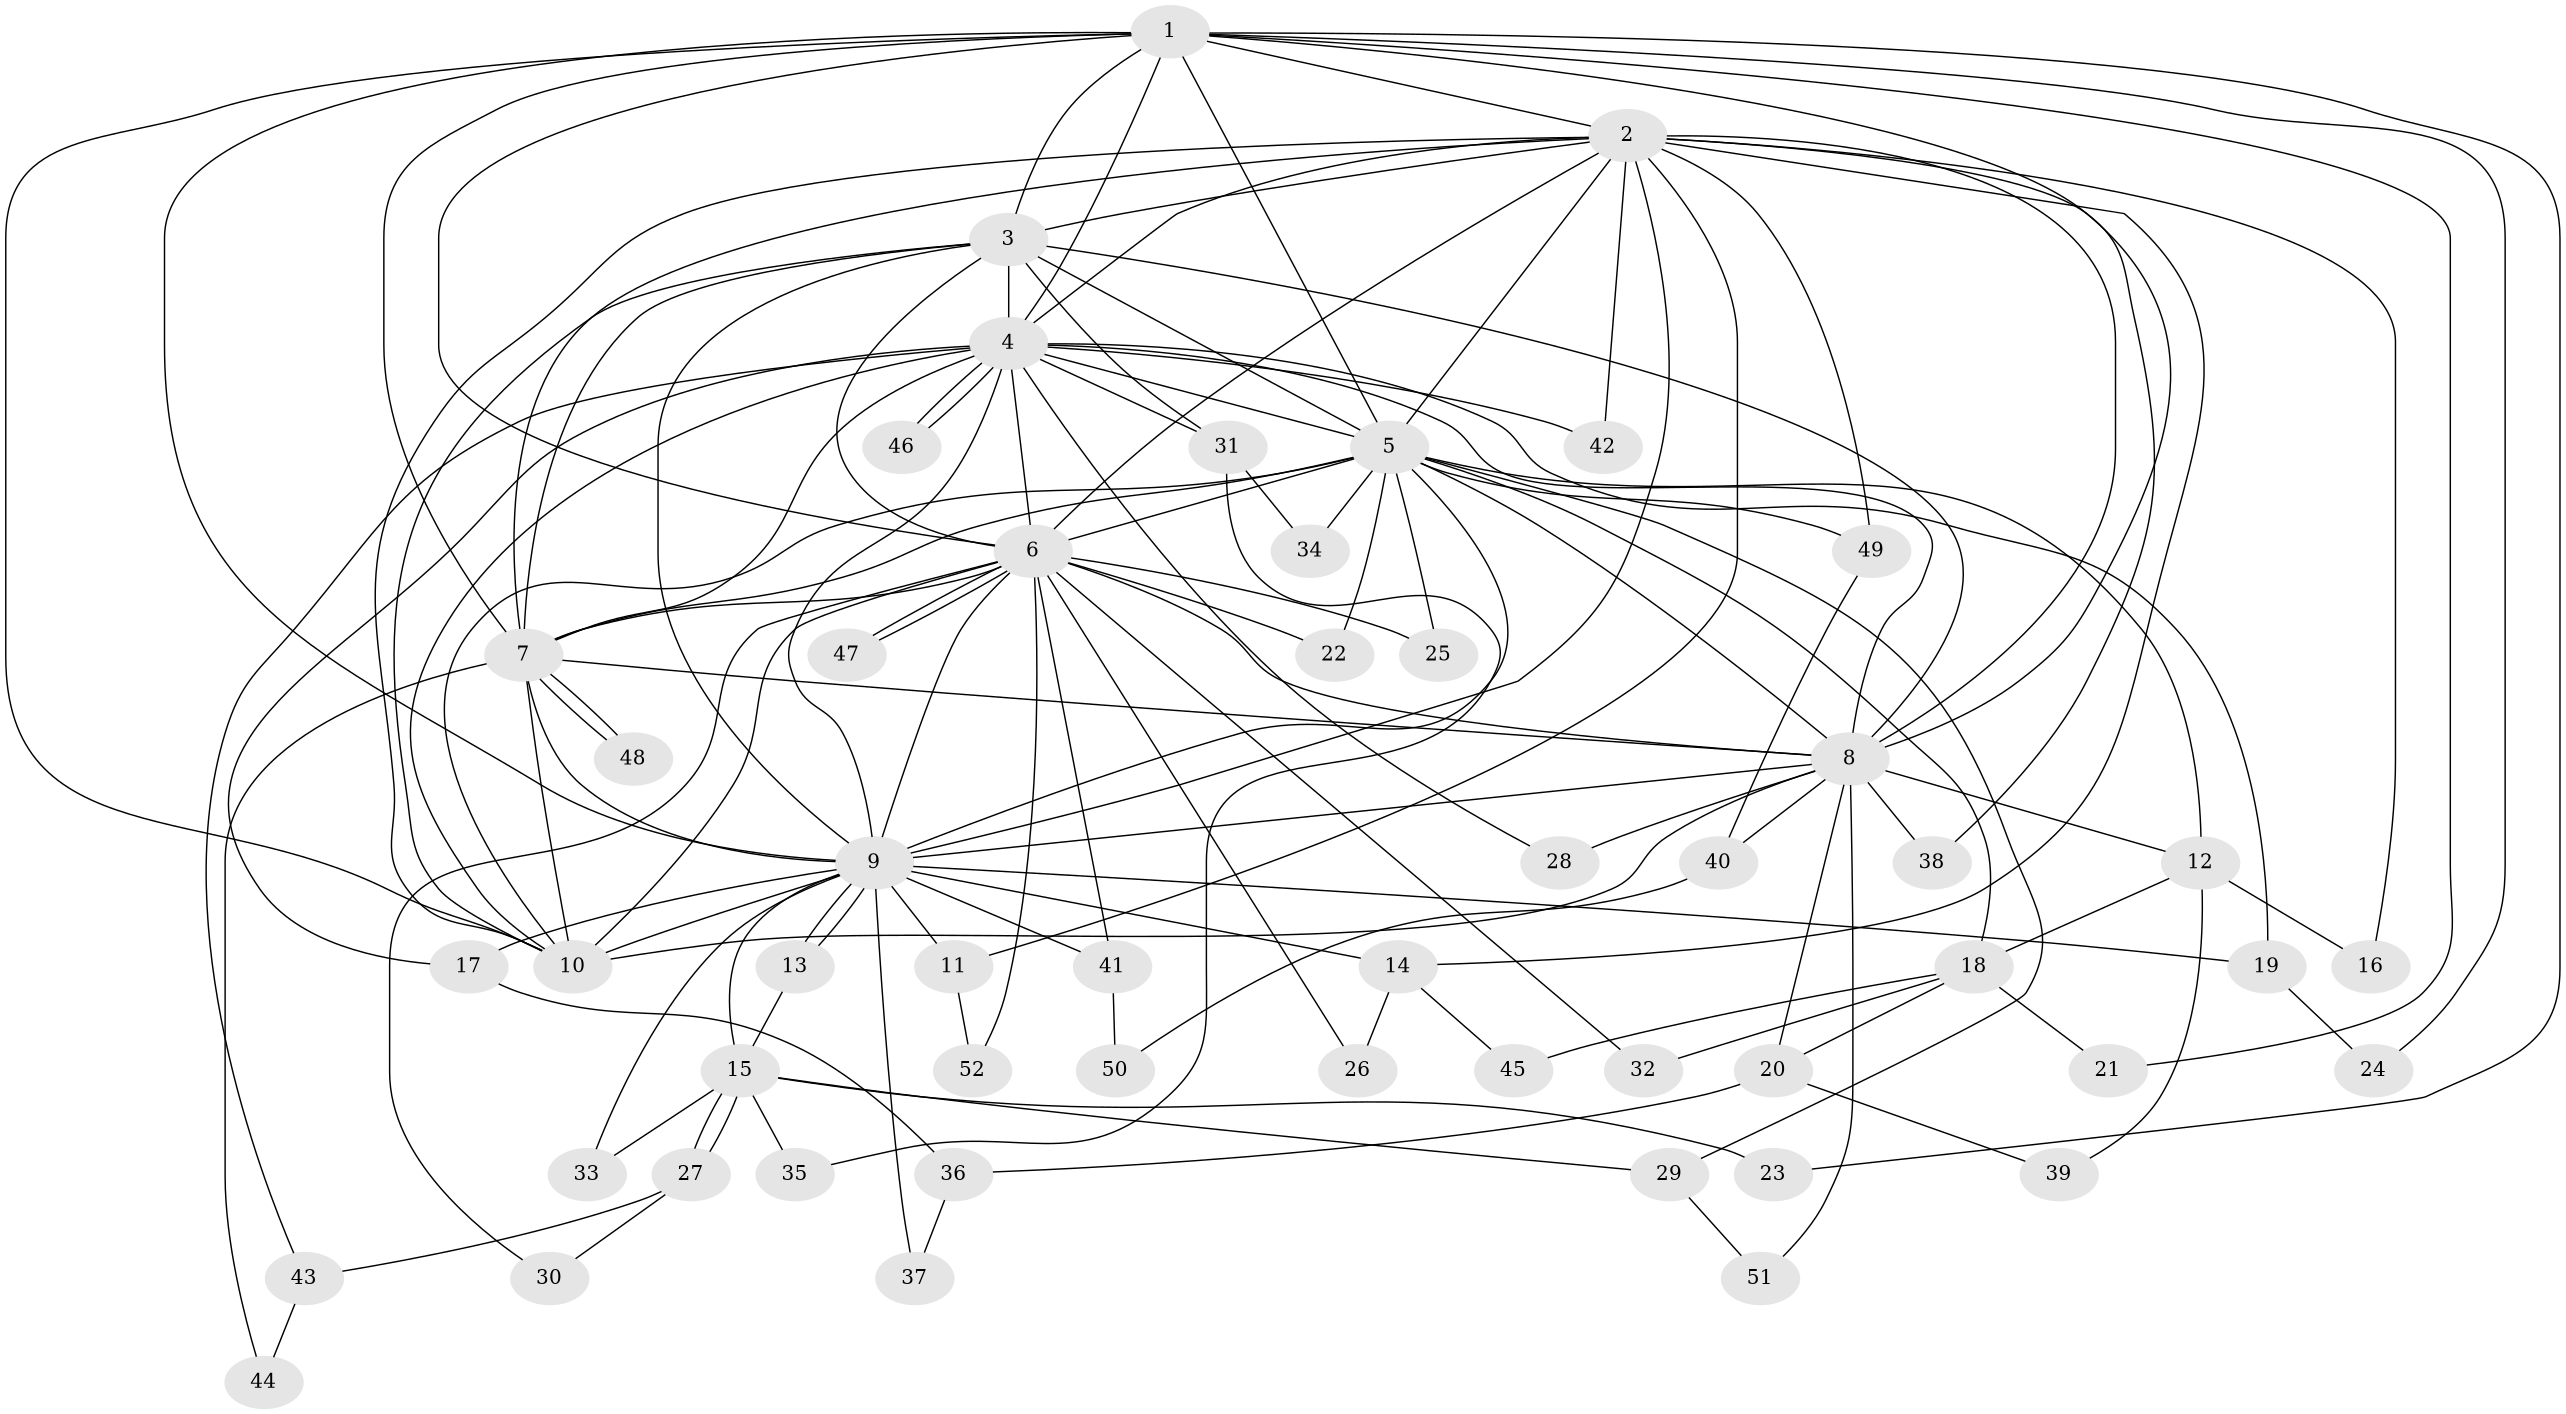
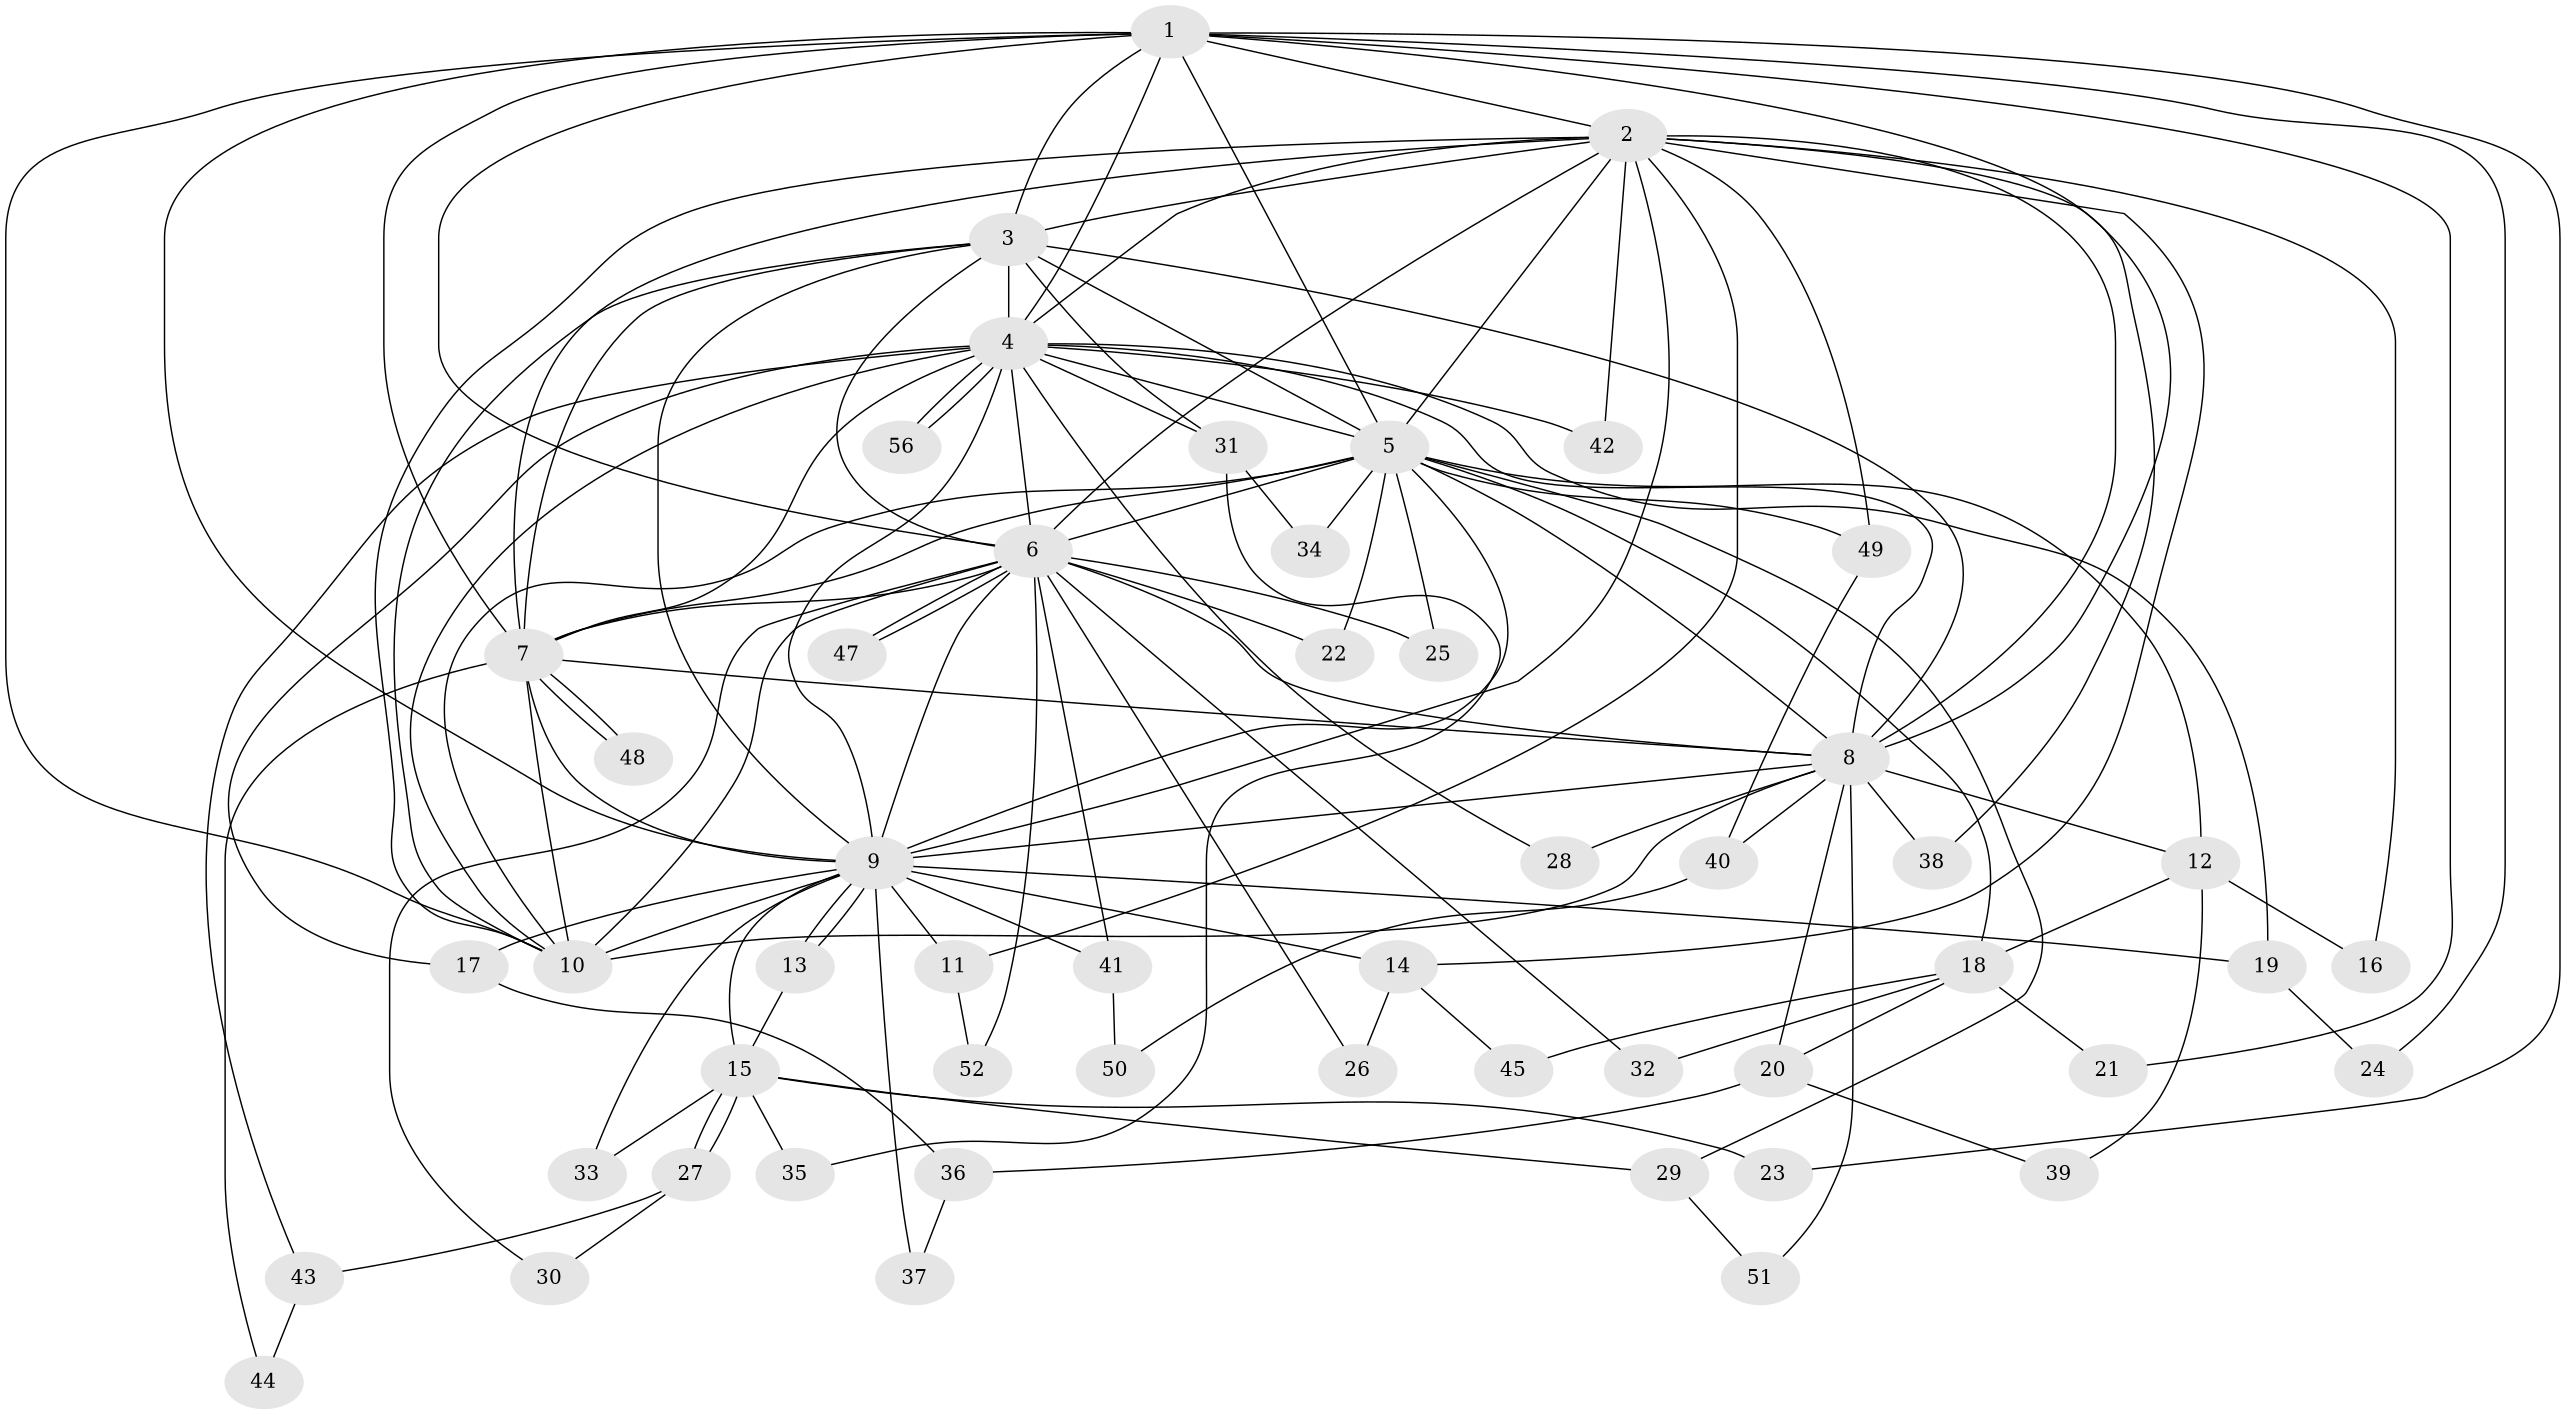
  graph {
    fontname="DejaVu Serif"
    node [color=gray90 fontname="DejaVu Serif" style=filled]
    edge [fontname="DejaVu Serif"]
    1
    2
    3
    4
    5
    6
    7
    8
    9
    10
    21
    23
    24
    11
    14
    16
    38
    42
    49
    31
    17
    19
    28
    43
-   46
+   46 [label=56]
    12
    18
    22
    25
    29
    34
    26
    30
    32
    41
    47
    52
    44
    48
    40
    20
    51
    13
    15
    33
    37
    45
    50
    35
    36
    39
    27
    1 -- 2
    1 -- 3
    1 -- 4
    1 -- 5
    1 -- 6
    1 -- 7
    1 -- 8
    1 -- 9
    1 -- 10
    1 -- 21
    1 -- 23
    1 -- 24
    2 -- 3
    2 -- 4
    2 -- 5
    2 -- 6
    2 -- 7
    2 -- 8
    2 -- 9
    2 -- 10
    2 -- 11
    2 -- 14
    2 -- 16
    2 -- 38
    2 -- 42
    2 -- 49
    3 -- 4
    3 -- 5
    3 -- 6
    3 -- 7
    3 -- 8
    3 -- 9
    3 -- 10
    3 -- 31
    4 -- 5
    4 -- 6
    4 -- 7
    4 -- 8
    4 -- 9
    4 -- 10
    4 -- 42
    4 -- 31
    4 -- 17
    4 -- 19
    4 -- 28
    4 -- 43
    4 -- 46
    4 -- 46
    5 -- 6
    5 -- 7
    5 -- 8
    5 -- 9
    5 -- 10
    5 -- 49
    5 -- 12
    5 -- 18
    5 -- 22
    5 -- 25
    5 -- 29
    5 -- 34
    6 -- 7
    6 -- 8
    6 -- 9
    6 -- 10
    6 -- 22
    6 -- 25
    6 -- 26
    6 -- 30
    6 -- 32
    6 -- 41
    6 -- 47
    6 -- 47
    6 -- 52
    7 -- 8
    7 -- 9
    7 -- 10
    7 -- 44
    7 -- 48
    7 -- 48
    8 -- 9
    8 -- 10
    8 -- 38
    8 -- 28
    8 -- 12
    8 -- 40
    8 -- 20
    8 -- 51
    9 -- 10
    9 -- 11
    9 -- 14
    9 -- 17
    9 -- 19
    9 -- 41
    9 -- 13
    9 -- 13
    9 -- 15
    9 -- 33
    9 -- 37
    11 -- 52
    14 -- 26
    14 -- 45
    49 -- 40
    31 -- 34
    31 -- 35
    17 -- 36
    19 -- 24
    43 -- 44
    12 -- 16
    12 -- 18
    12 -- 39
    18 -- 21
    18 -- 32
    18 -- 20
    18 -- 45
    29 -- 51
    41 -- 50
    40 -- 50
    20 -- 36
    20 -- 39
    13 -- 15
    15 -- 23
    15 -- 29
    15 -- 33
    15 -- 35
    15 -- 27
    15 -- 27
    36 -- 37
    27 -- 43
    27 -- 30
  }
